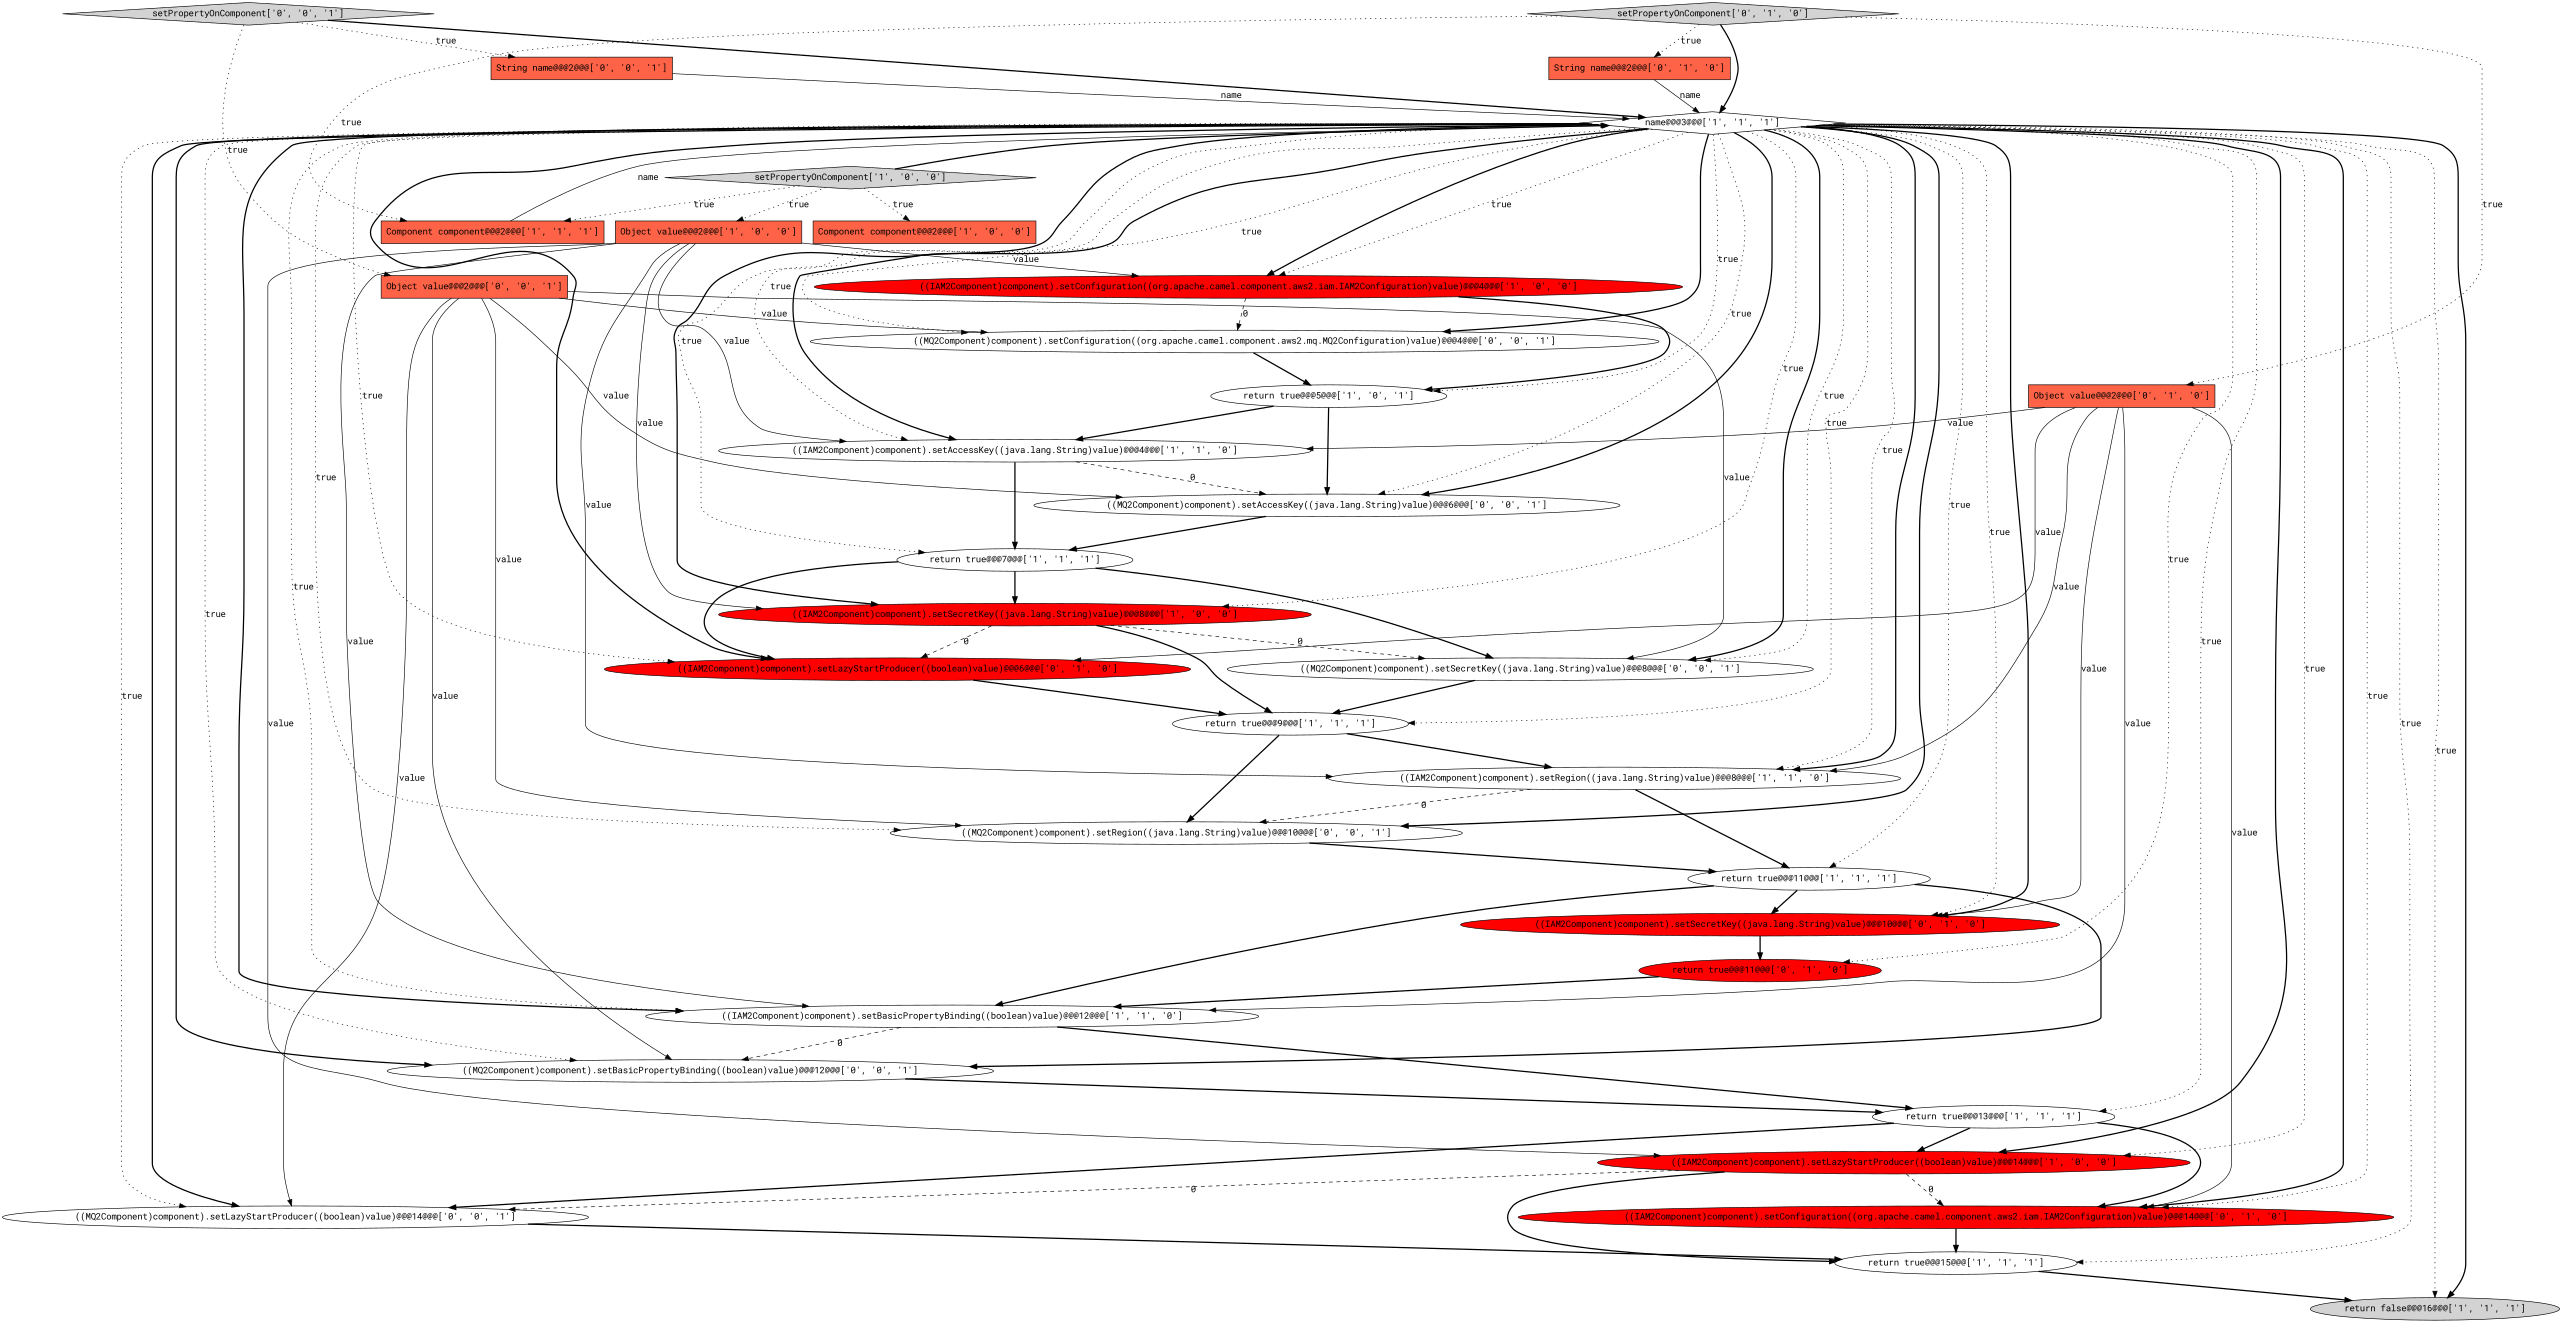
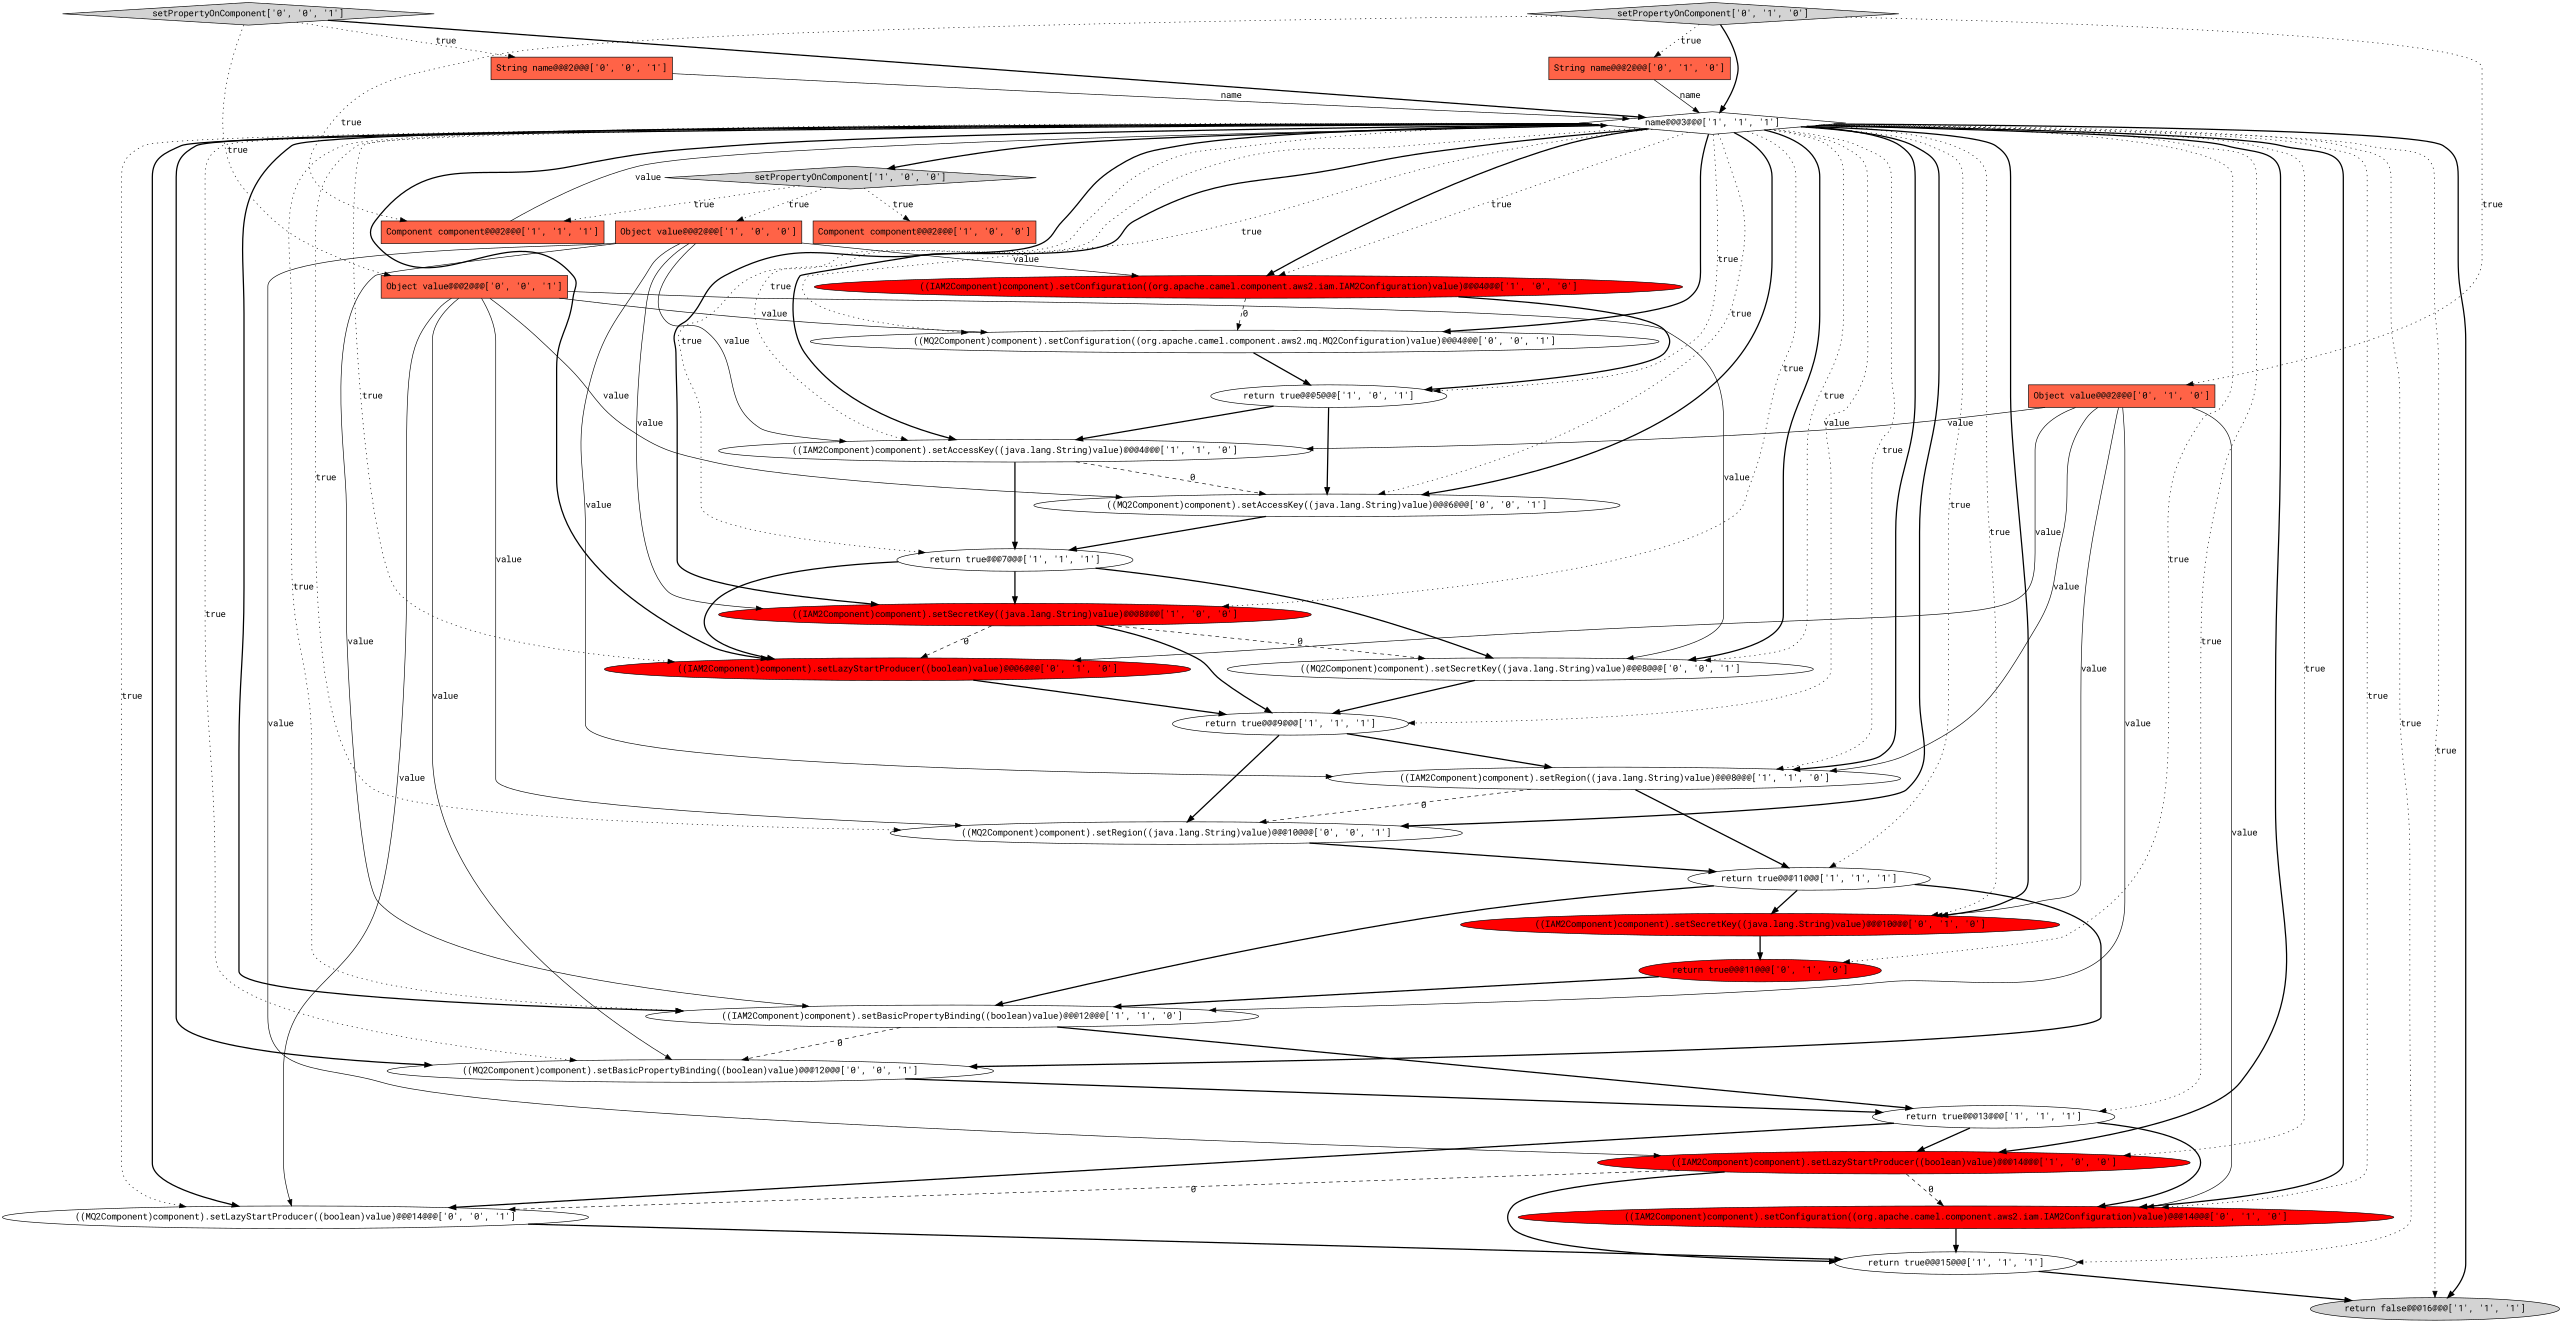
  digraph {
    fontname="Roboto Mono"
    node [fillcolor=white fontname="Roboto Mono" shape=ellipse style=filled]
    edge [fontname="Roboto Mono" style=bold]
    n1 [label="((MQ2Component)component).setConfiguration((org.apache.camel.component.aws2.mq.MQ2Configuration)value)@@@4@@@['0', '0', '1']"]
    n2 [label="return true@@@5@@@['1', '0', '1']"]
    n3 [label="((IAM2Component)component).setAccessKey((java.lang.String)value)@@@4@@@['1', '1', '0']"]
    n4 [label="((MQ2Component)component).setAccessKey((java.lang.String)value)@@@6@@@['0', '0', '1']"]
    n5 [fillcolor=tomato label="String name@@@2@@@['0', '1', '0']" shape=box]
    n6 [label="name@@@3@@@['1', '1', '1']" shape=diamond]
    n7 [fillcolor=red label="return true@@@11@@@['0', '1', '0']"]
    n8 [label="((IAM2Component)component).setBasicPropertyBinding((boolean)value)@@@12@@@['1', '1', '0']"]
    n9 [fillcolor=red label="((IAM2Component)component).setSecretKey((java.lang.String)value)@@@10@@@['0', '1', '0']"]
    n10 [label="return true@@@9@@@['1', '1', '1']"]
    n11 [fillcolor=red label="((IAM2Component)component).setSecretKey((java.lang.String)value)@@@8@@@['1', '0', '0']"]
    n12 [label="((MQ2Component)component).setSecretKey((java.lang.String)value)@@@8@@@['0', '0', '1']"]
    n13 [label="return true@@@7@@@['1', '1', '1']"]
    n14 [fillcolor=red label="((IAM2Component)component).setLazyStartProducer((boolean)value)@@@6@@@['0', '1', '0']"]
    n15 [fillcolor=lightgray label="return false@@@16@@@['1', '1', '1']"]
    n16 [label="((MQ2Component)component).setRegion((java.lang.String)value)@@@10@@@['0', '0', '1']"]
    n17 [label="return true@@@11@@@['1', '1', '1']"]
    n18 [fillcolor=red label="((IAM2Component)component).setLazyStartProducer((boolean)value)@@@14@@@['1', '0', '0']"]
    n19 [label="((IAM2Component)component).setRegion((java.lang.String)value)@@@8@@@['1', '1', '0']"]
    n20 [fillcolor=red label="((IAM2Component)component).setConfiguration((org.apache.camel.component.aws2.iam.IAM2Configuration)value)@@@4@@@['1', '0', '0']"]
    n21 [fillcolor=red label="((IAM2Component)component).setConfiguration((org.apache.camel.component.aws2.iam.IAM2Configuration)value)@@@14@@@['0', '1', '0']"]
    n22 [label="((MQ2Component)component).setBasicPropertyBinding((boolean)value)@@@12@@@['0', '0', '1']"]
    n23 [label="return true@@@15@@@['1', '1', '1']"]
    n24 [label="return true@@@13@@@['1', '1', '1']"]
    n25 [label="((MQ2Component)component).setLazyStartProducer((boolean)value)@@@14@@@['0', '0', '1']"]
    n26 [fillcolor=tomato label="Object value@@@2@@@['0', '0', '1']" shape=box]
    n27 [fillcolor=tomato label="Component component@@@2@@@['1', '1', '1']" shape=box]
    n28 [fillcolor=tomato label="Object value@@@2@@@['1', '0', '0']" shape=box]
    n29 [fillcolor=tomato label="Object value@@@2@@@['0', '1', '0']" shape=box]
    n30 [fillcolor=tomato label="String name@@@2@@@['0', '0', '1']" shape=box]
    n31 [fillcolor=lightgray label="setPropertyOnComponent['1', '0', '0']" shape=diamond]
    n32 [fillcolor=tomato label="Component component@@@2@@@['1', '0', '0']" shape=box]
    n33 [fillcolor=lightgray label="setPropertyOnComponent['0', '1', '0']" shape=diamond]
    n34 [fillcolor=lightgray label="setPropertyOnComponent['0', '0', '1']" shape=diamond]
    n1 -> n2
    n2 -> n3
    n2 -> n4
    n3 -> n4 [label=0 style=dashed]
    n3 -> n13
    n4 -> n13
    n5 -> n6 [label=name style=solid]
    n6 -> n1 [label=true style=dotted]
    n6 -> n1
    n6 -> n2 [label=true style=dotted]
    n6 -> n3
    n6 -> n3 [label=true style=dotted]
    n6 -> n4 [label=true style=dotted]
    n6 -> n4
    n6 -> n7 [label=true style=dotted]
    n6 -> n8
    n6 -> n8 [label=true style=dotted]
    n6 -> n9
    n6 -> n9 [label=true style=dotted]
-   n6 -> n10 [label=true style=dotted]
+   n6 -> n10 [label=value style=dotted]
    n6 -> n11 [label=true style=dotted]
    n6 -> n11
    n6 -> n12 [label=true style=dotted]
    n6 -> n12
    n6 -> n13 [label=true style=dotted]
    n6 -> n14 [label=true style=dotted]
    n6 -> n14
    n6 -> n15
    n6 -> n15 [label=true style=dotted]
    n6 -> n16
    n6 -> n16 [label=true style=dotted]
    n6 -> n17 [label=true style=dotted]
    n6 -> n18
    n6 -> n18 [label=true style=dotted]
    n6 -> n19
    n6 -> n19 [label=true style=dotted]
    n6 -> n20
    n6 -> n20 [label=true style=dotted]
    n6 -> n21
    n6 -> n21 [label=true style=dotted]
    n6 -> n22
    n6 -> n22 [label=true style=dotted]
    n6 -> n23 [label=true style=dotted]
    n6 -> n24 [label=true style=dotted]
    n6 -> n25 [label=true style=dotted]
    n6 -> n25
    n7 -> n8
    n8 -> n22 [label=0 style=dashed]
    n8 -> n24
    n9 -> n7
    n10 -> n16
    n10 -> n19
    n11 -> n10
    n11 -> n12 [label=0 style=dashed]
    n11 -> n14 [label=0 style=dashed]
    n12 -> n10
    n13 -> n11
    n13 -> n12
    n13 -> n14
    n14 -> n10
    n16 -> n17
    n17 -> n8
    n17 -> n9
    n17 -> n22
    n18 -> n21 [label=0 style=dashed]
    n18 -> n23
    n18 -> n25 [label=0 style=dashed]
    n19 -> n16 [label=0 style=dashed]
    n19 -> n17
    n20 -> n1 [label=0 style=dashed]
    n20 -> n2
    n21 -> n23
    n22 -> n24
    n23 -> n15
    n24 -> n18
    n24 -> n21
    n24 -> n25
    n25 -> n23
    n26 -> n1 [label=value style=solid]
    n26 -> n4 [label=value style=solid]
    n26 -> n12 [label=value style=solid]
    n26 -> n16 [label=value style=solid]
    n26 -> n22 [label=value style=solid]
    n26 -> n25 [label=value style=solid]
-   n27 -> n6 [label=name style=solid]
+   n27 -> n6 [label=value style=solid]
    n28 -> n3 [label=value style=solid]
    n28 -> n8 [label=value style=solid]
    n28 -> n11 [label=value style=solid]
    n28 -> n18 [label=value style=solid]
    n28 -> n19 [label=value style=solid]
    n28 -> n20 [label=value style=solid]
    n29 -> n3 [label=value style=solid]
    n29 -> n8 [label=value style=solid]
    n29 -> n9 [label=value style=solid]
    n29 -> n14 [label=value style=solid]
    n29 -> n19 [label=value style=solid]
    n29 -> n21 [label=value style=solid]
    n30 -> n6 [label=name style=solid]
-   n31 -> n6
+   n6 -> n31
    n31 -> n27 [label=true style=dotted]
    n31 -> n28 [label=true style=dotted]
    n31 -> n32 [label=true style=dotted]
    n33 -> n5 [label=true style=dotted]
    n33 -> n6
    n33 -> n27 [label=true style=dotted]
    n33 -> n29 [label=true style=dotted]
    n34 -> n6
    n34 -> n26 [label=true style=dotted]
    n34 -> n30 [label=true style=dotted]
  }
